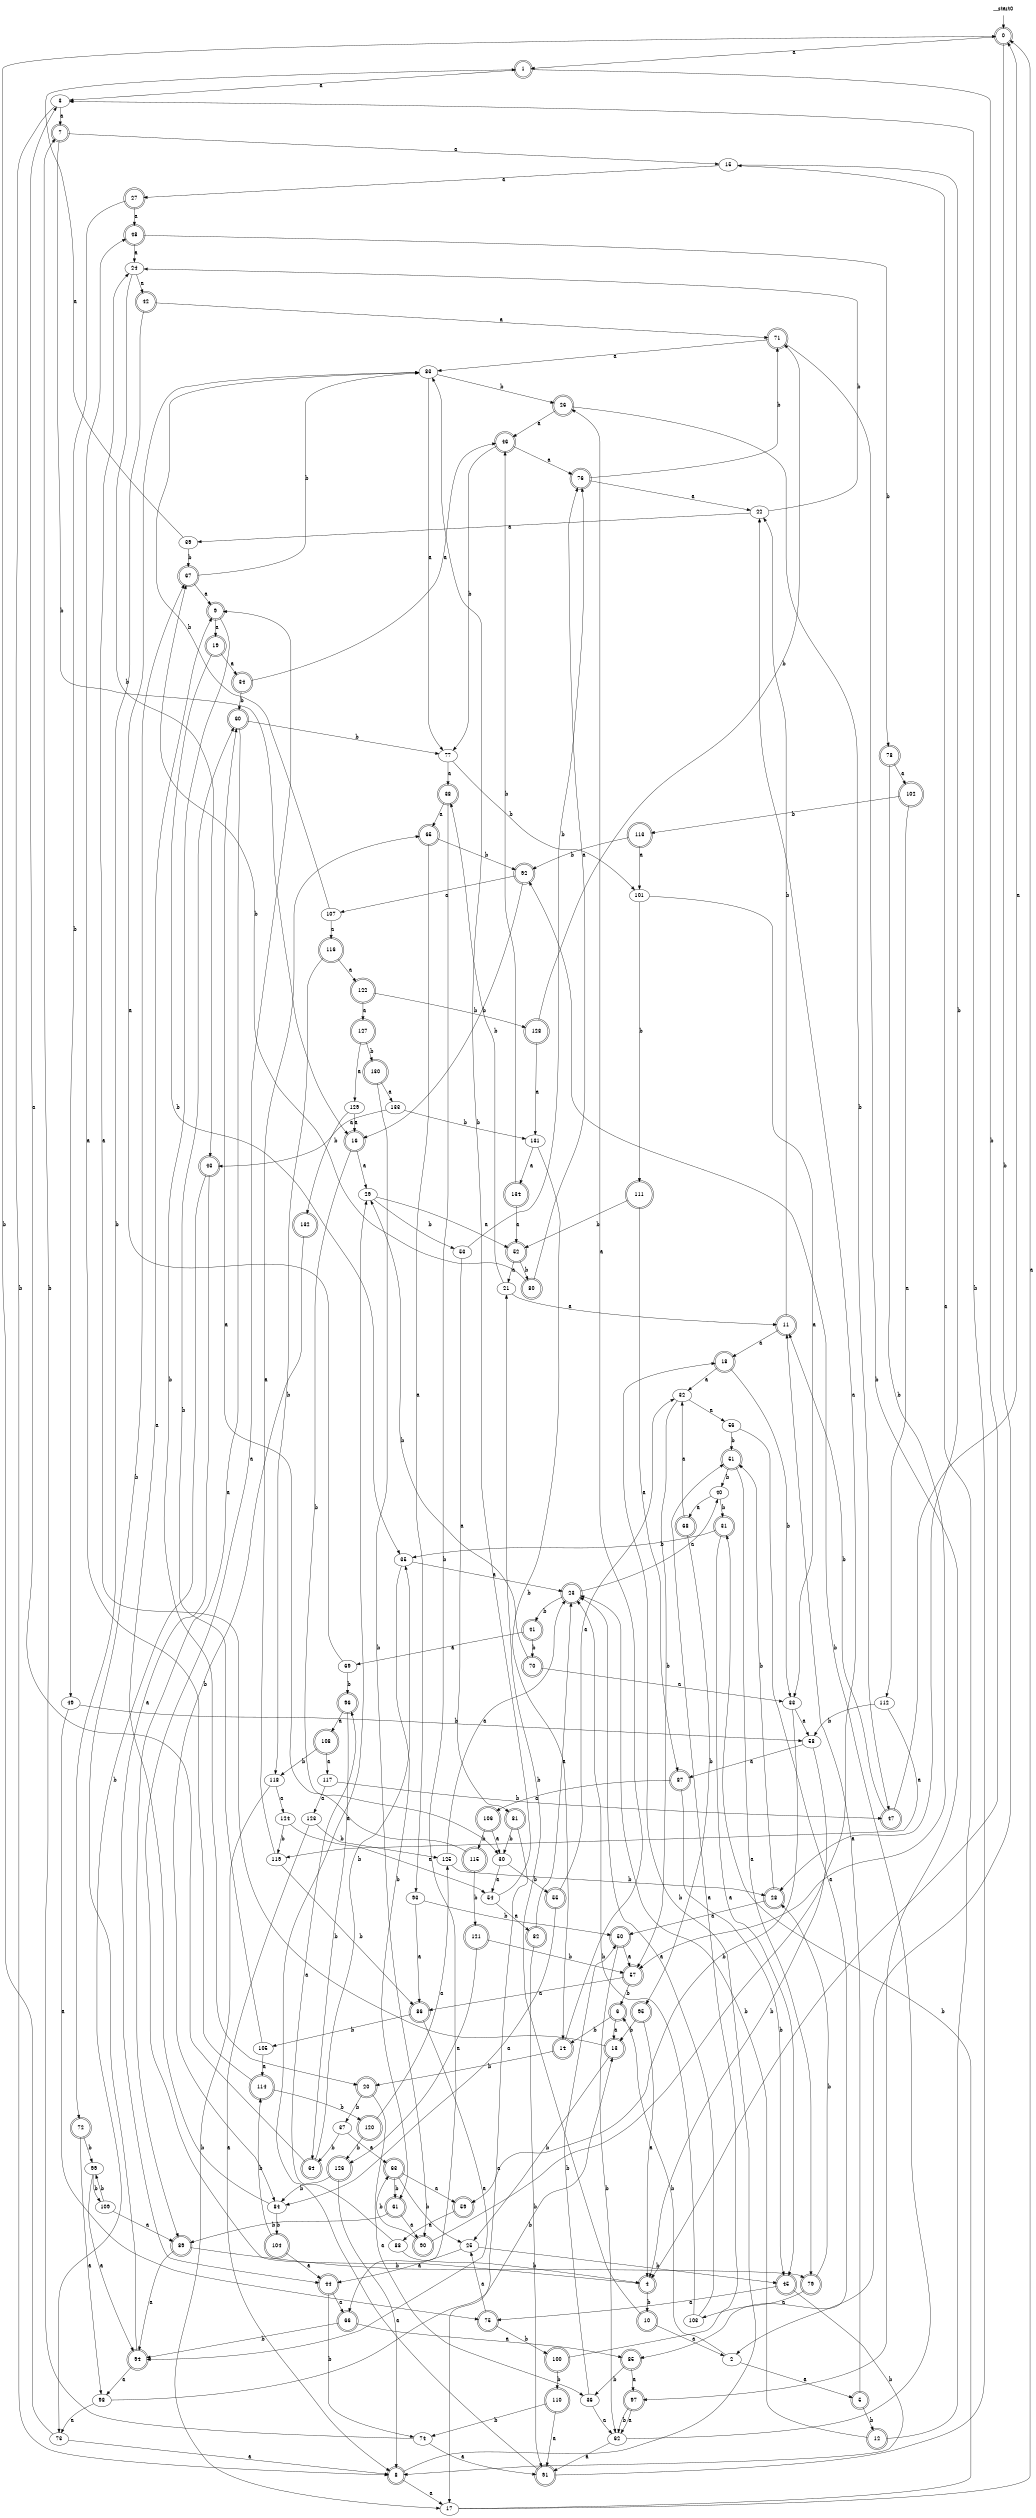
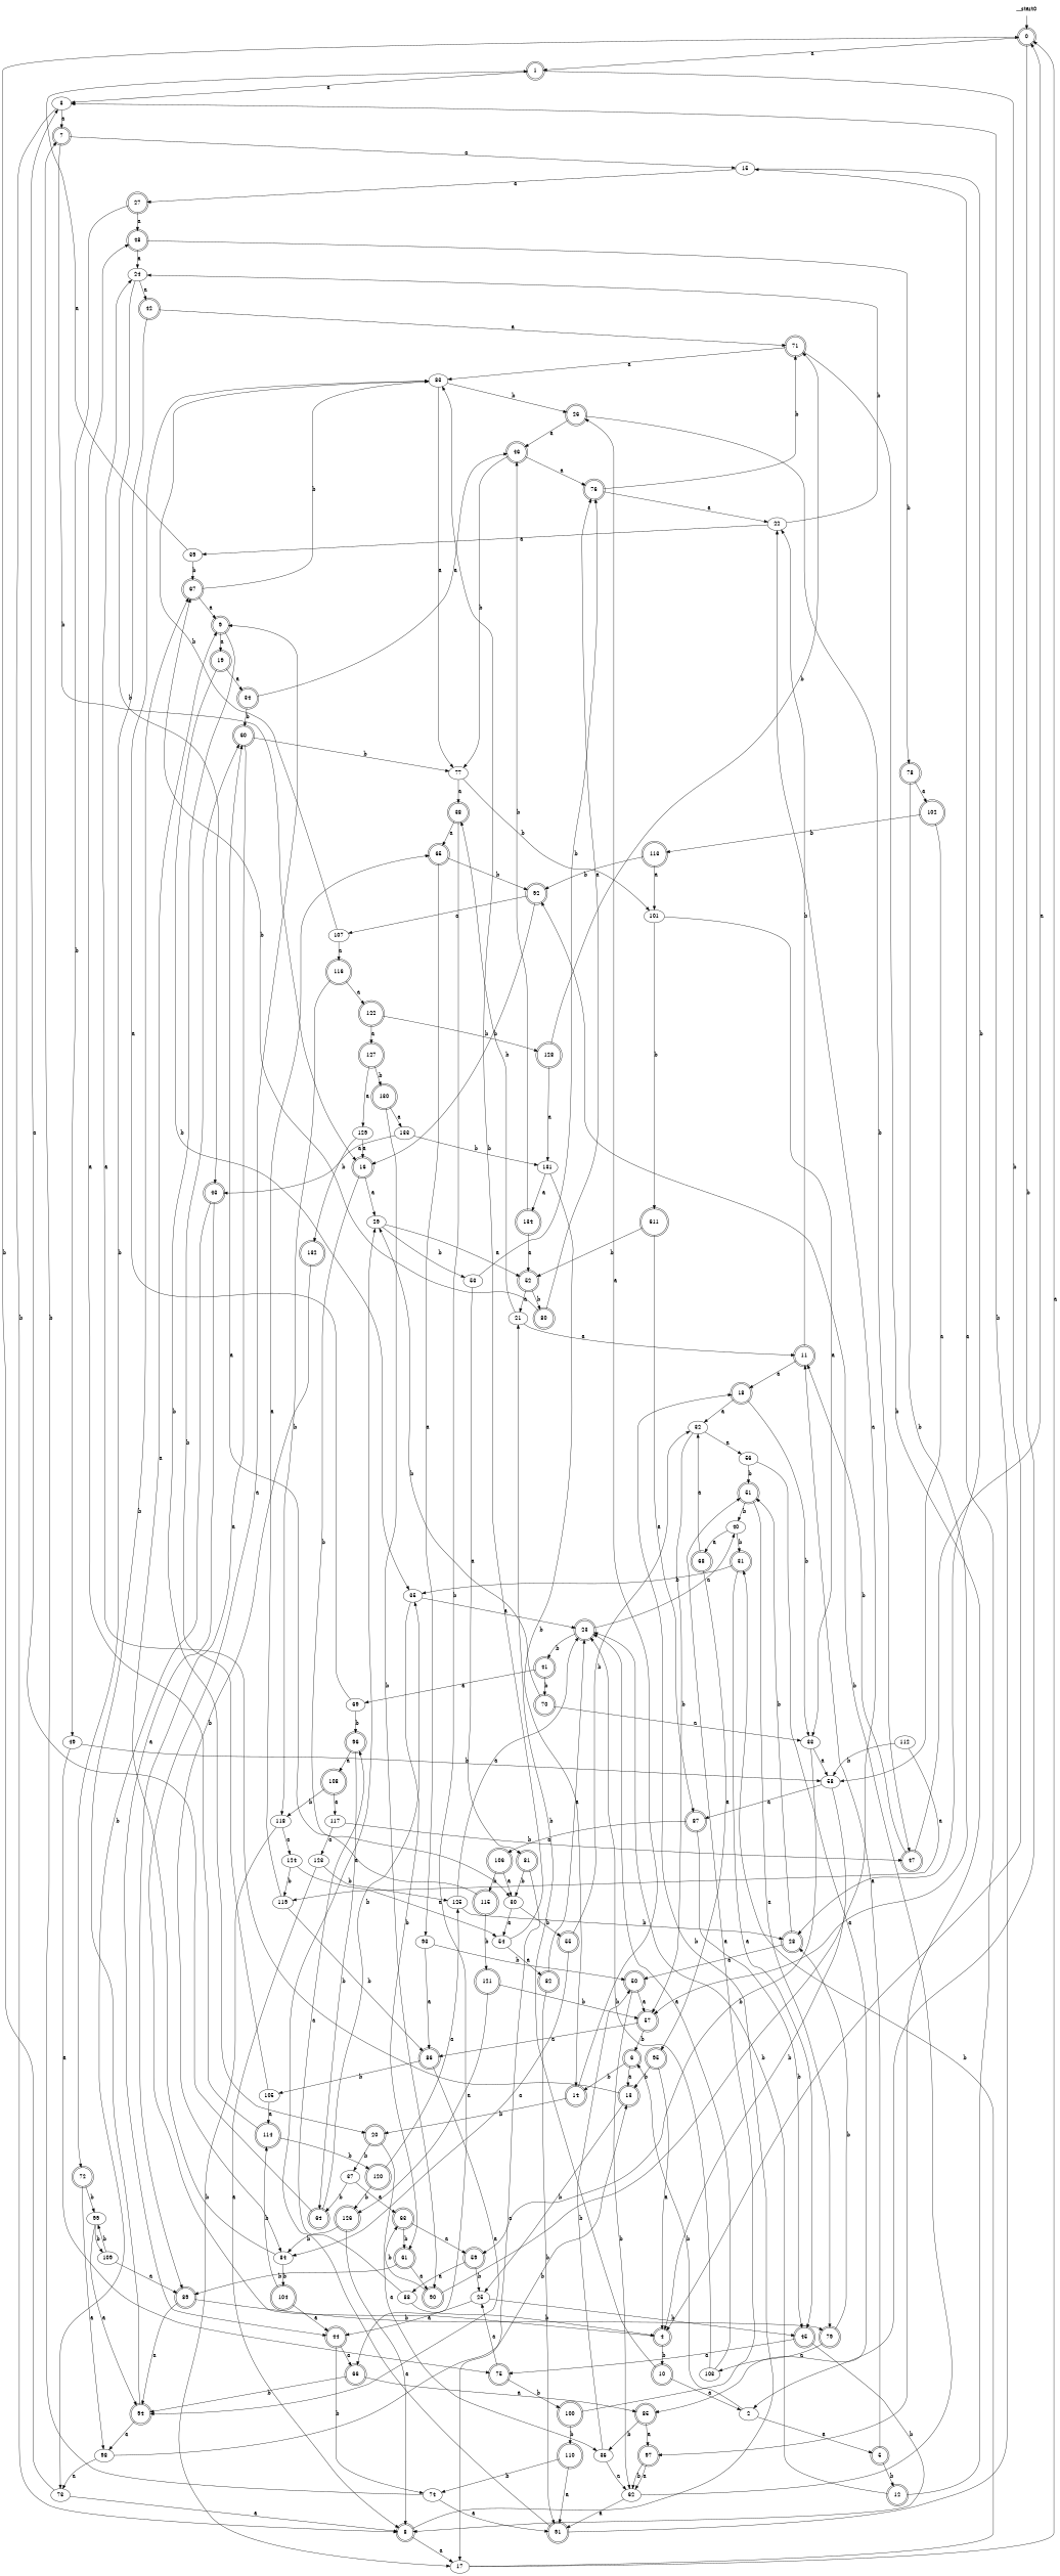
  digraph {
    node [shape=doublecircle]
    __start0 [shape=none]
    0
    1
    2 [shape=""]
    3 [shape=""]
    4
    5
    6
    7
    8
    9
    10
    11
    12
    13
    14
    15 [shape=""]
    16
    17 [shape=""]
    18
    19
    20
    21 [shape=""]
    22 [shape=""]
    23
    24 [shape=""]
    25 [shape=""]
    26
    27
    28
    29 [shape=""]
    30 [shape=""]
    31
    32 [shape=""]
    33 [shape=""]
    34
    35 [shape=""]
    36 [shape=""]
    37 [shape=""]
    38
    39 [shape=""]
    40 [shape=""]
    41
    42
    43
    44
    45
    46
    47
    48
    49 [shape=""]
    50
    51
    52
    53 [shape=""]
    54 [shape=""]
    55
    56 [shape=""]
    57
    58 [shape=""]
    59
    60
    61
    62 [shape=""]
    63
    64
    65
    66
    67
    68
    69 [shape=""]
    70
    71
    72
    73 [shape=""]
    74 [shape=""]
    75
    76
    77 [shape=""]
    78
    79
    80
    81
    82
    83 [shape=""]
    84 [shape=""]
    85
    86
    87
    88 [shape=""]
    89
    90
    91
    92
    93 [shape=""]
    94
    95
    96
    97
    98 [shape=""]
    99 [shape=""]
    100
    101 [shape=""]
    102
    103 [shape=""]
    104
    105 [shape=""]
    106
    107 [shape=""]
    108
    109 [shape=""]
    110
-   111
+   111 [label=611]
    112 [shape=""]
    113
    114
    115
    116
    117 [shape=""]
    118 [shape=""]
    119 [shape=""]
    120
    121
    122
    123 [shape=""]
    124 [shape=""]
    125 [shape=""]
    126
    127
    128
    129 [shape=""]
    130
    131 [shape=""]
    132
    133 [shape=""]
    134
    __start0 -> 0
    0 -> 1 [label=a]
    0 -> 2 [label=b]
    1 -> 3 [label=a]
    1 -> 4 [label=b]
    2 -> 5 [label=a]
    2 -> 6 [label=b]
    3 -> 7 [label=a]
    3 -> 8 [label=b]
    4 -> 9 [label=a]
    4 -> 10 [label=b]
    5 -> 11 [label=a]
    5 -> 12 [label=b]
    6 -> 13 [label=a]
    6 -> 14 [label=b]
    7 -> 15 [label=a]
    7 -> 16 [label=b]
    8 -> 17 [label=a]
    8 -> 18 [label=b]
    9 -> 19 [label=a]
    9 -> 20 [label=b]
    10 -> 2 [label=a]
    10 -> 21 [label=b]
    11 -> 18 [label=a]
    11 -> 22 [label=b]
    12 -> 15 [label=a]
    12 -> 23 [label=b]
    13 -> 24 [label=a]
    13 -> 25 [label=b]
    14 -> 20 [label=b]
    14 -> 26 [label=a]
    15 -> 27 [label=a]
    15 -> 28 [label=b]
    16 -> 29 [label=a]
    16 -> 30 [label=b]
    17 -> 0 [label=a]
    17 -> 31 [label=b]
    18 -> 32 [label=a]
    18 -> 33 [label=b]
    19 -> 34 [label=a]
    19 -> 35 [label=b]
    20 -> 36 [label=a]
    20 -> 37 [label=b]
    21 -> 11 [label=a]
    21 -> 38 [label=b]
    22 -> 24 [label=b]
    22 -> 39 [label=a]
    23 -> 40 [label=a]
    23 -> 41 [label=b]
    24 -> 42 [label=a]
    24 -> 43 [label=b]
    25 -> 44 [label=a]
    25 -> 45 [label=b]
    26 -> 46 [label=a]
    26 -> 47 [label=b]
    27 -> 48 [label=a]
    27 -> 49 [label=b]
    28 -> 50 [label=a]
    28 -> 51 [label=b]
    29 -> 52 [label=a]
    29 -> 53 [label=b]
    30 -> 54 [label=a]
    30 -> 55 [label=b]
    31 -> 35 [label=b]
    31 -> 45 [label=a]
    32 -> 56 [label=a]
    32 -> 57 [label=b]
    33 -> 58 [label=a]
    33 -> 59 [label=b]
    34 -> 46 [label=a]
    34 -> 60 [label=b]
    35 -> 23 [label=a]
    35 -> 61 [label=b]
    36 -> 50 [label=b]
    36 -> 62 [label=a]
    37 -> 63 [label=a]
    37 -> 64 [label=b]
    38 -> 65 [label=a]
    38 -> 66 [label=b]
    39 -> 1 [label=a]
    39 -> 67 [label=b]
    40 -> 31 [label=b]
    40 -> 68 [label=a]
    41 -> 69 [label=a]
    41 -> 70 [label=b]
    42 -> 71 [label=a]
    42 -> 72 [label=b]
    43 -> 44 [label=a]
    43 -> 73 [label=b]
    44 -> 66 [label=a]
    44 -> 74 [label=b]
    45 -> 8 [label=b]
    45 -> 75 [label=a]
    46 -> 76 [label=a]
    46 -> 77 [label=b]
    47 -> 0 [label=a]
    47 -> 11 [label=b]
    48 -> 24 [label=a]
    48 -> 78 [label=b]
    49 -> 58 [label=b]
    49 -> 75 [label=a]
    50 -> 57 [label=a]
    50 -> 62 [label=b]
    51 -> 40 [label=b]
    51 -> 79 [label=a]
    52 -> 21 [label=a]
    52 -> 80 [label=b]
    53 -> 76 [label=b]
    53 -> 81 [label=a]
    54 -> 82 [label=a]
    54 -> 83 [label=b]
-   55 -> 32 [label=a]
+   55 -> 32 [label=b]
    55 -> 84 [label=a]
    56 -> 51 [label=b]
    56 -> 85 [label=a]
    57 -> 6 [label=b]
    57 -> 86 [label=a]
    58 -> 4 [label=b]
    58 -> 87 [label=a]
-   63 -> 25 [label=b]
+   59 -> 25 [label=b]
    59 -> 88 [label=a]
    60 -> 77 [label=b]
    60 -> 89 [label=a]
    61 -> 89 [label=b]
    61 -> 90 [label=a]
    62 -> 91 [label=a]
    62 -> 92 [label=b]
    63 -> 59 [label=a]
    63 -> 61 [label=b]
    64 -> 3 [label=a]
    64 -> 35 [label=b]
    65 -> 92 [label=b]
    65 -> 93 [label=a]
    66 -> 85 [label=a]
    66 -> 94 [label=b]
    67 -> 9 [label=a]
    67 -> 83 [label=b]
    68 -> 32 [label=a]
-   68 -> 95 [label=b]
+   68 -> 95 [label=a]
    69 -> 83 [label=a]
    69 -> 96 [label=b]
    70 -> 29 [label=b]
    70 -> 33 [label=a]
    71 -> 83 [label=a]
    71 -> 97 [label=b]
    72 -> 98 [label=a]
    72 -> 99 [label=b]
    73 -> 0 [label=b]
    73 -> 8 [label=a]
    74 -> 7 [label=b]
    74 -> 91 [label=a]
    75 -> 25 [label=a]
    75 -> 100 [label=b]
    76 -> 22 [label=a]
    76 -> 71 [label=b]
    77 -> 38 [label=a]
    77 -> 101 [label=b]
    78 -> 57 [label=b]
    78 -> 102 [label=a]
    79 -> 28 [label=b]
    79 -> 103 [label=a]
    80 -> 67 [label=b]
    80 -> 76 [label=a]
    81 -> 17 [label=a]
    81 -> 30 [label=b]
    82 -> 23 [label=a]
    82 -> 91 [label=b]
    83 -> 26 [label=b]
    83 -> 77 [label=a]
    84 -> 9 [label=a]
    84 -> 104 [label=b]
    85 -> 36 [label=b]
    85 -> 97 [label=a]
    86 -> 94 [label=a]
    86 -> 105 [label=b]
    87 -> 45 [label=b]
    87 -> 106 [label=a]
    88 -> 4 [label=b]
    88 -> 96 [label=a]
    89 -> 79 [label=b]
    89 -> 94 [label=a]
    90 -> 22 [label=a]
    90 -> 63 [label=b]
    91 -> 3 [label=b]
    91 -> 29 [label=a]
    92 -> 16 [label=b]
    92 -> 107 [label=a]
    93 -> 50 [label=b]
    93 -> 86 [label=a]
    94 -> 67 [label=b]
    94 -> 98 [label=a]
    95 -> 4 [label=a]
    95 -> 13 [label=b]
    96 -> 64 [label=b]
    96 -> 108 [label=a]
    97 -> 62 [label=a]
    97 -> 62 [label=b]
    98 -> 13 [label=b]
    98 -> 73 [label=a]
    99 -> 94 [label=a]
    99 -> 109 [label=b]
    100 -> 51 [label=a]
    100 -> 110 [label=b]
    101 -> 33 [label=a]
    101 -> 111 [label=b]
-   102 -> 112 [label=a]
+   102 -> 58 [label=a]
    102 -> 113 [label=b]
    103 -> 23 [label=a]
    103 -> 23 [label=b]
    104 -> 44 [label=a]
    104 -> 114 [label=b]
    105 -> 60 [label=b]
    105 -> 114 [label=a]
    106 -> 30 [label=a]
    106 -> 115 [label=b]
    107 -> 83 [label=b]
    107 -> 116 [label=a]
    108 -> 117 [label=a]
    108 -> 118 [label=b]
    109 -> 89 [label=a]
    109 -> 99 [label=b]
    110 -> 74 [label=b]
    110 -> 91 [label=a]
    111 -> 52 [label=b]
    111 -> 87 [label=a]
    112 -> 58 [label=b]
    112 -> 119 [label=a]
    113 -> 92 [label=b]
    113 -> 101 [label=a]
    114 -> 48 [label=a]
    114 -> 120 [label=b]
    115 -> 60 [label=a]
    115 -> 121 [label=b]
    116 -> 118 [label=b]
    116 -> 122 [label=a]
    117 -> 47 [label=b]
    117 -> 123 [label=a]
    118 -> 17 [label=b]
    118 -> 124 [label=a]
    119 -> 65 [label=a]
    119 -> 86 [label=b]
    120 -> 125 [label=a]
    120 -> 126 [label=b]
    121 -> 57 [label=b]
    121 -> 126 [label=a]
    122 -> 127 [label=a]
    122 -> 128 [label=b]
    123 -> 8 [label=a]
    123 -> 125 [label=b]
    124 -> 54 [label=a]
    124 -> 119 [label=b]
    125 -> 23 [label=a]
    125 -> 28 [label=b]
    126 -> 8 [label=a]
    126 -> 84 [label=b]
    127 -> 129 [label=a]
    127 -> 130 [label=b]
    128 -> 71 [label=b]
    128 -> 131 [label=a]
    129 -> 16 [label=a]
    129 -> 132 [label=b]
    130 -> 90 [label=b]
    130 -> 133 [label=a]
    131 -> 14 [label=b]
    131 -> 134 [label=a]
    132 -> 84 [label=b]
    133 -> 43 [label=a]
    133 -> 131 [label=b]
    134 -> 46 [label=b]
    134 -> 52 [label=a]
  }
